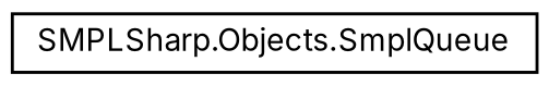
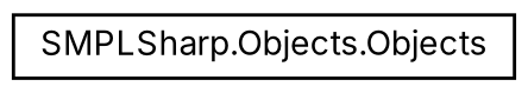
  digraph {
    rankdir=LR
    fontname=Inter
-   n1 [color=black fillcolor=white fontname=Inter fontsize=10 height=0.2 label="SMPLSharp.Objects.SmplQueue" shape=record style=filled width=0.4]
+   n1 [color=black fillcolor=white fontname=Inter fontsize=10 height=0.2 label="SMPLSharp.Objects.Objects" shape=record style=filled width=0.4]
  }
